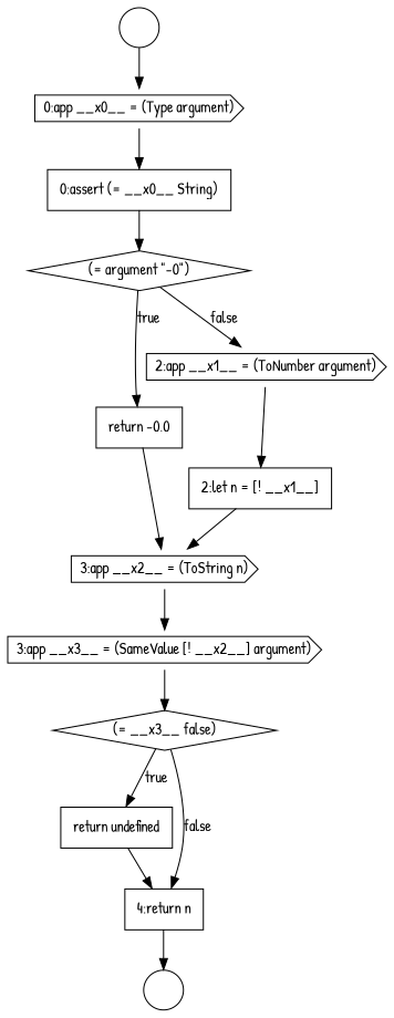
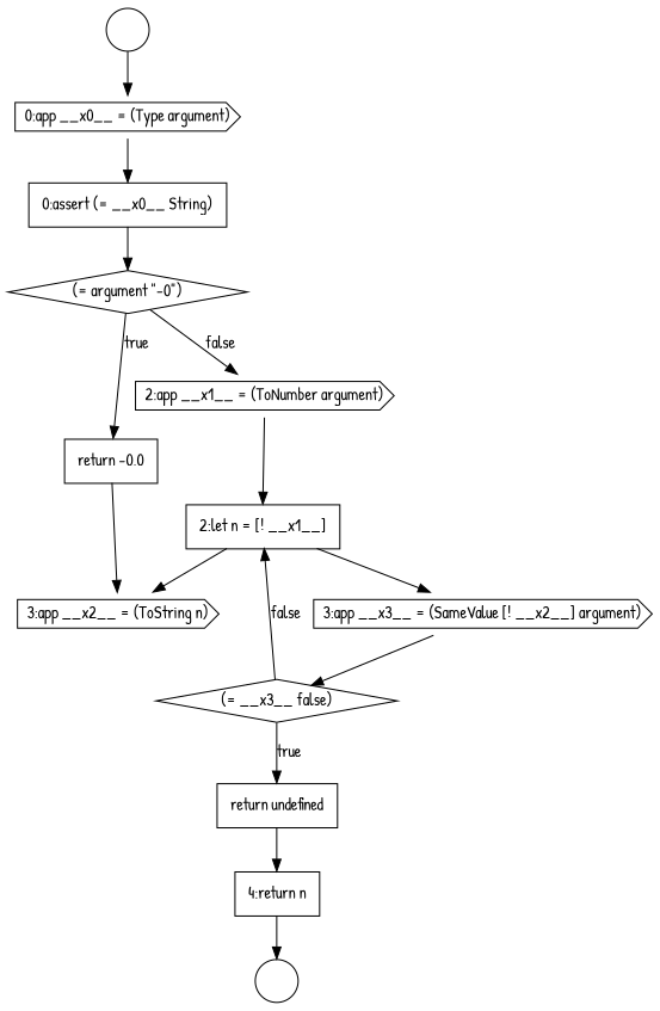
  digraph {
    fontname="Patrick Hand"
    node [color=black fillcolor=white fontname="Patrick Hand" shape=none style=filled]
    edge [color=black fontname="Patrick Hand"]
    n1 [label=<<font color="black">3:app __x2__ = (ToString n)</font>> shape=cds]
    n2 [label=<<font color="black">3:app __x3__ = (SameValue [! __x2__] argument)</font>> shape=cds]
    n3 [label=<<font color="black">(= __x3__ false)</font>> shape=diamond]
    n4 [label=" " shape=circle]
    n5 [label=" " shape=circle]
    n6 [label=<<font color="black">0:app __x0__ = (Type argument)</font>> shape=cds]
    n7 [label=<<font color="black">     <table border="0" cellborder="1" cellspacing="0" cellpadding="10">       <tr><td align="left">0:assert (= __x0__ String)</td></tr>     </table>   </font>> margin=0]
    n8 [label=<<font color="black">     <table border="0" cellborder="1" cellspacing="0" cellpadding="10">       <tr><td align="left">return -0.0</td></tr>     </table>   </font>> margin=0]
    n9 [label=<<font color="black">2:app __x1__ = (ToNumber argument)</font>> shape=cds]
    n10 [label=<<font color="black">     <table border="0" cellborder="1" cellspacing="0" cellpadding="10">       <tr><td align="left">2:let n = [! __x1__]</td></tr>     </table>   </font>> margin=0]
    n11 [label=<<font color="black">     <table border="0" cellborder="1" cellspacing="0" cellpadding="10">       <tr><td align="left">return undefined</td></tr>     </table>   </font>> margin=0]
    n12 [label=<<font color="black">     <table border="0" cellborder="1" cellspacing="0" cellpadding="10">       <tr><td align="left">4:return n</td></tr>     </table>   </font>> margin=0]
    n13 [label=<<font color="black">(= argument &quot;-0&quot;)</font>> shape=diamond]
-   n1 -> n2
+   n10 -> n2
    n2 -> n3
    n3 -> n11 [label=<<font color="black">true</font>>]
-   n3 -> n12 [label=<<font color="black">false</font>>]
+   n3 -> n10 [label=<<font color="black">false</font>>]
    n5 -> n6
    n6 -> n7
    n7 -> n13
    n8 -> n1
    n9 -> n10
    n10 -> n1
    n11 -> n12
    n12 -> n4
    n13 -> n8 [label=<<font color="black">true</font>>]
    n13 -> n9 [label=<<font color="black">false</font>>]
  }
